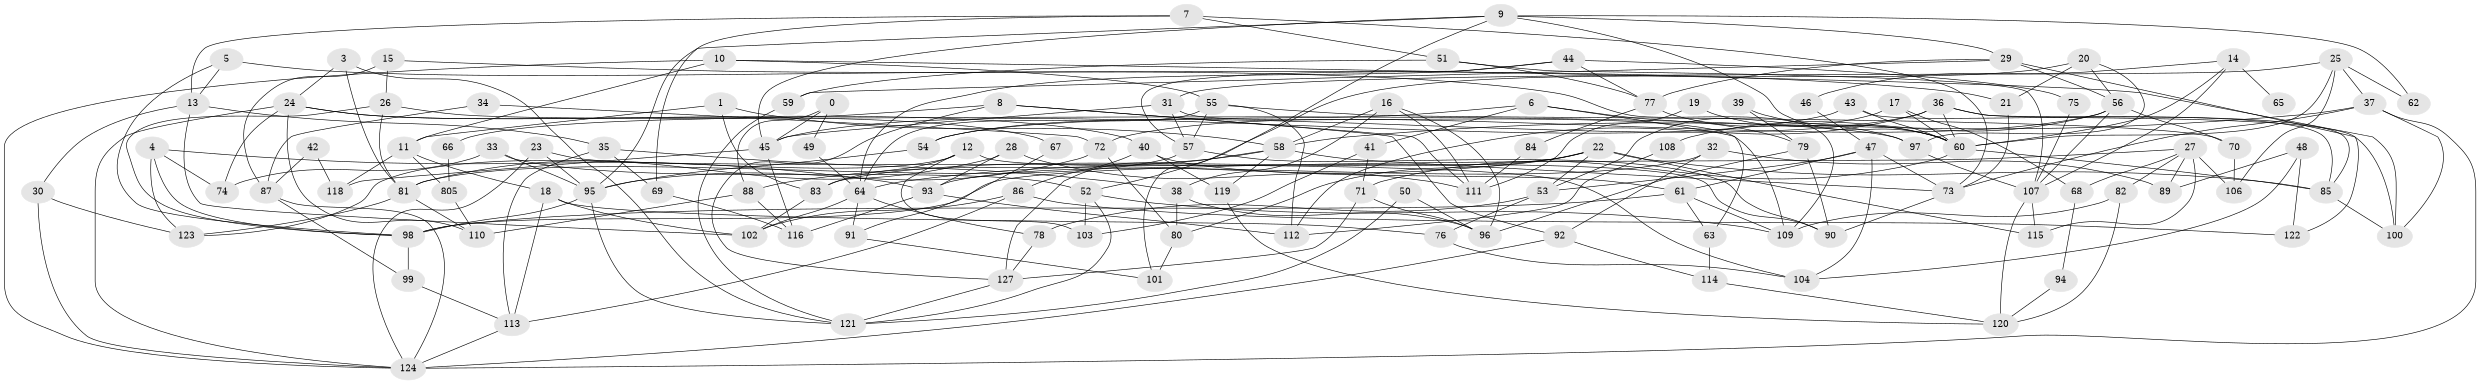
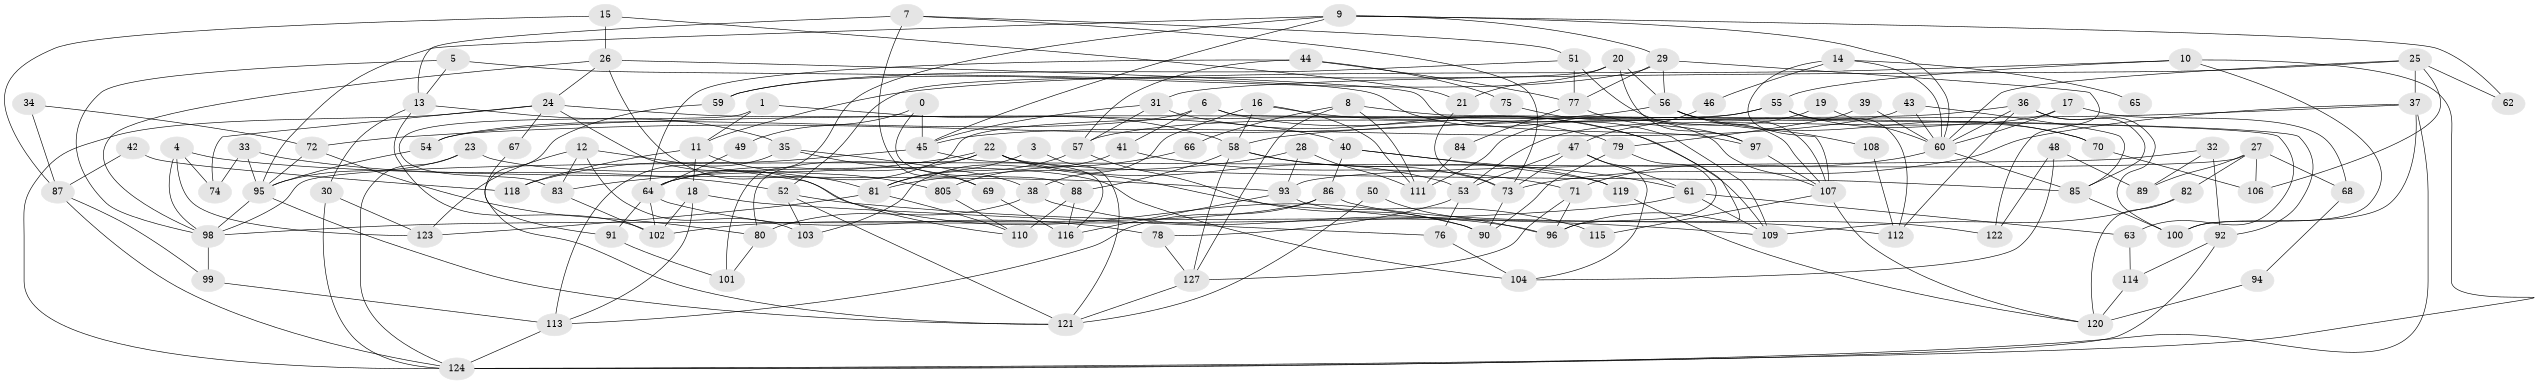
  graph {
    node [color=gray90 style=filled]
    1
    11
    58
    83
    18
    n6 [label=805]
    118
    88
    73
    n10 [label=127]
    119
    102
    n13 [label=0]
    45
    49
    116
    64
    110
    3
    24
    81
    121
    74
    124
    40
    67
    123
    4
    93
    98
    112
    99
    5
    13
    109
    30
    35
    6
    41
    54
    63
    79
    103
    71
    95
    114
    90
    96
    7
    51
    69
    107
    59
    77
    8
    66
    92
    111
    9
    29
    60
    62
    101
    56
    122
    85
    10
    55
    100
    57
    70
    76
    113
    12
    38
    14
    46
    65
    47
    115
    120
    15
    21
    26
    87
    97
    16
    80
    17
    53
    68
    78
    94
    104
    19
    20
    52
    72
    108
    22
    91
    23
    61
    86
    25
    31
    37
    106
    27
    82
    89
    28
    84
    32
    33
    34
    36
    39
    42
    43
    44
    75
    48
    50
    1 -- 11
    1 -- 58
    1 -- 83
    11 -- 18
    11 -- n6
    11 -- 118
    58 -- 88
    58 -- 73
    58 -- n10
    58 -- 119
    83 -- 102
    18 -- 102
    18 -- 76
    18 -- 113
    n6 -- 110
    88 -- 116
    88 -- 110
    73 -- 90
    n10 -- 121
    119 -- 120
    n13 -- 88
    n13 -- 45
    n13 -- 49
    45 -- 118
    45 -- 116
    49 -- 64
    64 -- 102
    64 -- 78
    64 -- 91
-   3 -- 24
+   26 -- 24
    3 -- 81
    3 -- 121
    24 -- 110
    24 -- 74
    24 -- 124
    24 -- 40
    24 -- 67
    81 -- 110
    81 -- 123
    40 -- 119
    40 -- 61
    40 -- 86
    67 -- 91
    4 -- 74
    4 -- 123
    4 -- 93
    4 -- 98
    93 -- 116
    93 -- 112
    98 -- 99
    99 -- 113
    5 -- 98
    5 -- 13
    5 -- 109
    13 -- 102
    13 -- 30
    13 -- 35
    30 -- 124
    30 -- 123
    35 -- 69
    35 -- 113
    35 -- 38
    6 -- 41
    6 -- 54
    6 -- 63
    6 -- 79
    41 -- 103
    41 -- 71
    54 -- 95
    63 -- 114
    79 -- 90
    79 -- 96
    71 -- n10
    71 -- 96
    95 -- 121
    95 -- 98
    114 -- 120
    7 -- 73
    7 -- 13
    7 -- 51
    7 -- 69
    51 -- 107
    51 -- 59
    51 -- 77
    69 -- 116
    107 -- 115
    107 -- 120
    59 -- 121
    77 -- 97
    77 -- 84
    8 -- n10
    8 -- 66
    8 -- 92
    8 -- 111
    66 -- n6
    92 -- 124
    92 -- 114
    9 -- 45
    9 -- 95
    9 -- 29
    9 -- 60
    9 -- 62
    9 -- 101
    29 -- 59
    29 -- 77
    29 -- 56
    29 -- 122
    60 -- 71
    60 -- 85
    56 -- 107
    56 -- 70
    56 -- 72
    56 -- 108
    85 -- 100
    10 -- 11
    10 -- 124
    10 -- 55
    10 -- 100
    55 -- 64
    55 -- 112
    55 -- 57
    55 -- 70
    57 -- 81
    57 -- 90
    70 -- 106
    76 -- 104
    113 -- 124
    12 -- 83
    12 -- 123
    12 -- 103
    12 -- 90
    38 -- 96
    38 -- 80
    14 -- 107
    14 -- 60
    14 -- 46
    14 -- 65
    46 -- 47
    47 -- 73
    47 -- 53
    47 -- 104
    47 -- 61
    15 -- 21
    15 -- 26
    15 -- 87
    21 -- 73
    26 -- 81
    26 -- 98
    26 -- 97
    87 -- 124
    87 -- 99
    97 -- 107
    16 -- 58
    16 -- 96
    16 -- 111
    16 -- 38
    80 -- 101
    17 -- 60
    17 -- 53
    17 -- 68
    53 -- 76
    53 -- 78
    68 -- 94
    78 -- n10
    94 -- 120
    19 -- 111
    19 -- 60
    20 -- 56
    20 -- 21
    20 -- 97
    20 -- 52
    52 -- 121
    52 -- 109
    52 -- 103
    72 -- 95
    72 -- 80
    108 -- 112
    22 -- 83
    22 -- 64
    22 -- 85
    22 -- 115
    22 -- 80
    22 -- 53
    91 -- 101
    23 -- 124
    23 -- 95
    23 -- 104
    61 -- 98
    61 -- 109
    61 -- 63
    86 -- 102
    86 -- 122
    86 -- 113
    25 -- 60
    25 -- 62
    25 -- 31
    25 -- 37
    25 -- 106
    31 -- 45
    31 -- 109
    31 -- 57
    37 -- 58
    37 -- 73
    37 -- 124
    37 -- 100
    27 -- 98
-   27 -- 115
    27 -- 68
    27 -- 106
    27 -- 82
    27 -- 89
    82 -- 109
    82 -- 120
    28 -- 81
    28 -- 93
    28 -- 111
    84 -- 111
    32 -- 93
    32 -- 92
    32 -- 89
    33 -- 74
    33 -- 95
    33 -- 52
    34 -- 87
    34 -- 72
    36 -- 112
    36 -- 54
    36 -- 60
    36 -- 85
    36 -- 100
    39 -- 79
    39 -- 60
    42 -- 118
    42 -- 87
    43 -- 45
    43 -- 60
    43 -- 85
    44 -- 64
    44 -- 77
    44 -- 57
    44 -- 75
    75 -- 107
    48 -- 122
    48 -- 104
    48 -- 89
    50 -- 121
    50 -- 96
  }
